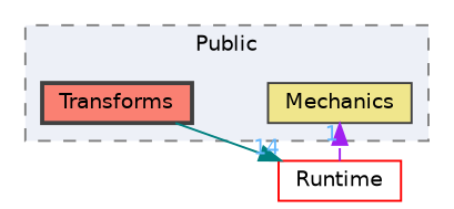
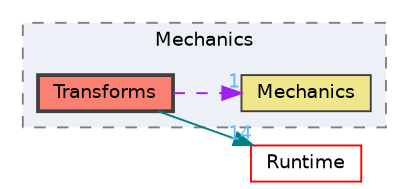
  digraph {
    compound=true
    rankdir=LR
    node [color=grey25 fontname=Helvetica fontsize=10 shape=box style=filled]
    edge [fontcolor=steelblue1 fontname=Helvetica fontsize=10 labeldistance=1.5 labelfontname=Helvetica labelfontsize=10]
    n1 [fillcolor=khaki height=0.2 label=Mechanics width=0.4]
    n2 [fillcolor=salmon height=0.2 label=Transforms style="filled,bold" width=0.4]
    n3 [color=red fillcolor=white height=0.2 label=Runtime width=0.4]
    subgraph cluster_1 {
      bgcolor="#edf0f7"
      fontname=Helvetica
      fontsize=10
-     label=Public
+     label=Mechanics
      pencolor=grey50
      style="filled,dashed"
      n1
      n2
    }
-   n3 -> n1 [color=purple headlabel=1 style=dashed]
+   n2 -> n1 [color=purple headlabel=1 style=dashed]
    n2 -> n3 [color=teal headlabel=14 style=solid]
  }
